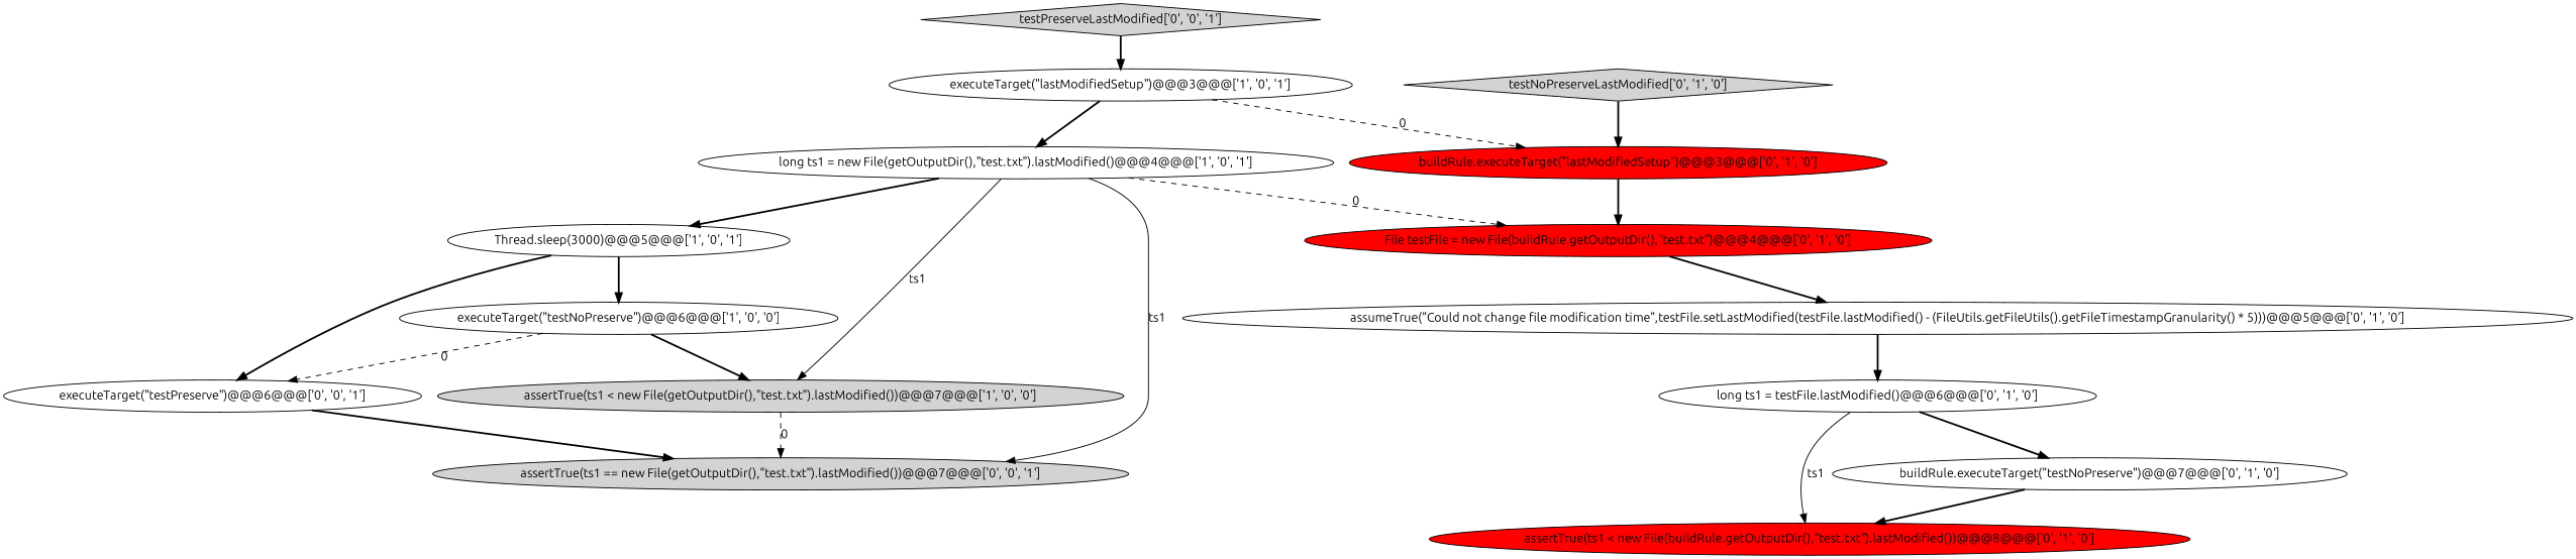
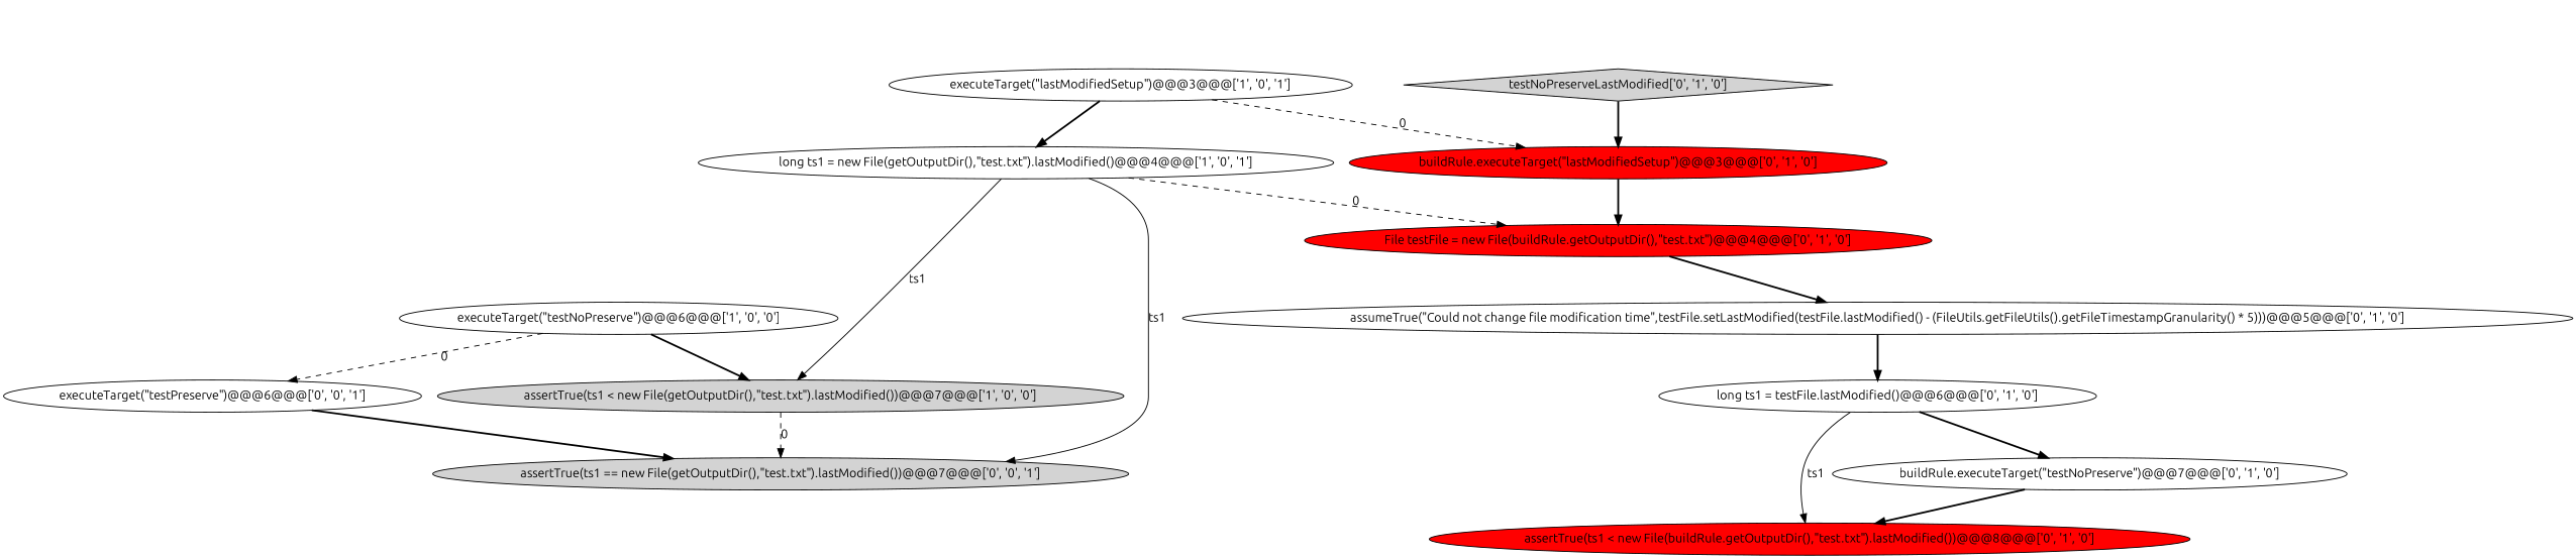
  digraph {
    fontname=Ubuntu
    node [fillcolor=white fontname=Ubuntu shape=ellipse style=filled]
    edge [fontname=Ubuntu style=bold]
    n1 [label="executeTarget(\"lastModifiedSetup\")@@@3@@@['1', '0', '1']"]
    n2 [fillcolor=red label="buildRule.executeTarget(\"lastModifiedSetup\")@@@3@@@['0', '1', '0']"]
    n3 [label="long ts1 = new File(getOutputDir(),\"test.txt\").lastModified()@@@4@@@['1', '0', '1']"]
    n4 [fillcolor=red label="File testFile = new File(buildRule.getOutputDir(),\"test.txt\")@@@4@@@['0', '1', '0']"]
-   n5 [label="Thread.sleep(3000)@@@5@@@['1', '0', '1']"]
    n6 [fillcolor=lightgray label="assertTrue(ts1 < new File(getOutputDir(),\"test.txt\").lastModified())@@@7@@@['1', '0', '0']"]
    n7 [fillcolor=lightgray label="assertTrue(ts1 == new File(getOutputDir(),\"test.txt\").lastModified())@@@7@@@['0', '0', '1']"]
    n8 [label="executeTarget(\"testNoPreserve\")@@@6@@@['1', '0', '0']"]
    n9 [label="executeTarget(\"testPreserve\")@@@6@@@['0', '0', '1']"]
    n10 [label="buildRule.executeTarget(\"testNoPreserve\")@@@7@@@['0', '1', '0']"]
    n11 [fillcolor=red label="assertTrue(ts1 < new File(buildRule.getOutputDir(),\"test.txt\").lastModified())@@@8@@@['0', '1', '0']"]
-   n12 [fillcolor=lightgray label="testPreserveLastModified['0', '0', '1']" shape=diamond]
    n13 [label="assumeTrue(\"Could not change file modification time\",testFile.setLastModified(testFile.lastModified() - (FileUtils.getFileUtils().getFileTimestampGranularity() * 5)))@@@5@@@['0', '1', '0']"]
    n14 [label="long ts1 = testFile.lastModified()@@@6@@@['0', '1', '0']"]
    n15 [fillcolor=lightgray label="testNoPreserveLastModified['0', '1', '0']" shape=diamond]
    n1 -> n2 [label=0 style=dashed]
    n1 -> n3
    n2 -> n4
    n3 -> n4 [label=0 style=dashed]
-   n3 -> n5
    n3 -> n6 [label=ts1 style=solid]
    n3 -> n7 [label=ts1 style=solid]
    n4 -> n13
-   n5 -> n8
-   n5 -> n9
    n6 -> n7 [label=0 style=dashed]
    n8 -> n6
    n8 -> n9 [label=0 style=dashed]
    n9 -> n7
    n10 -> n11
-   n12 -> n1
    n13 -> n14
    n14 -> n10
    n14 -> n11 [label=ts1 style=solid]
    n15 -> n2
  }
